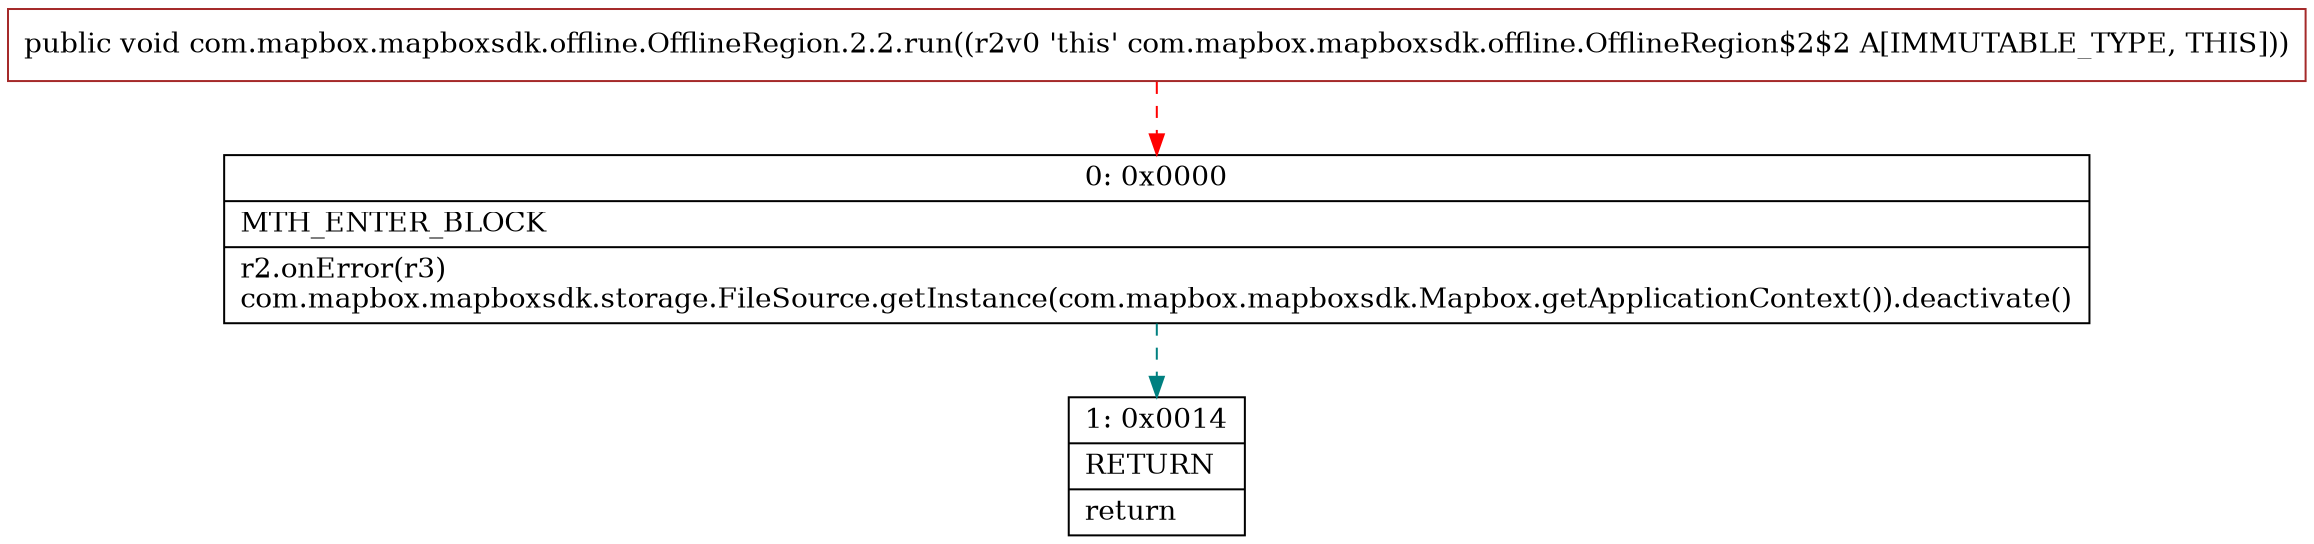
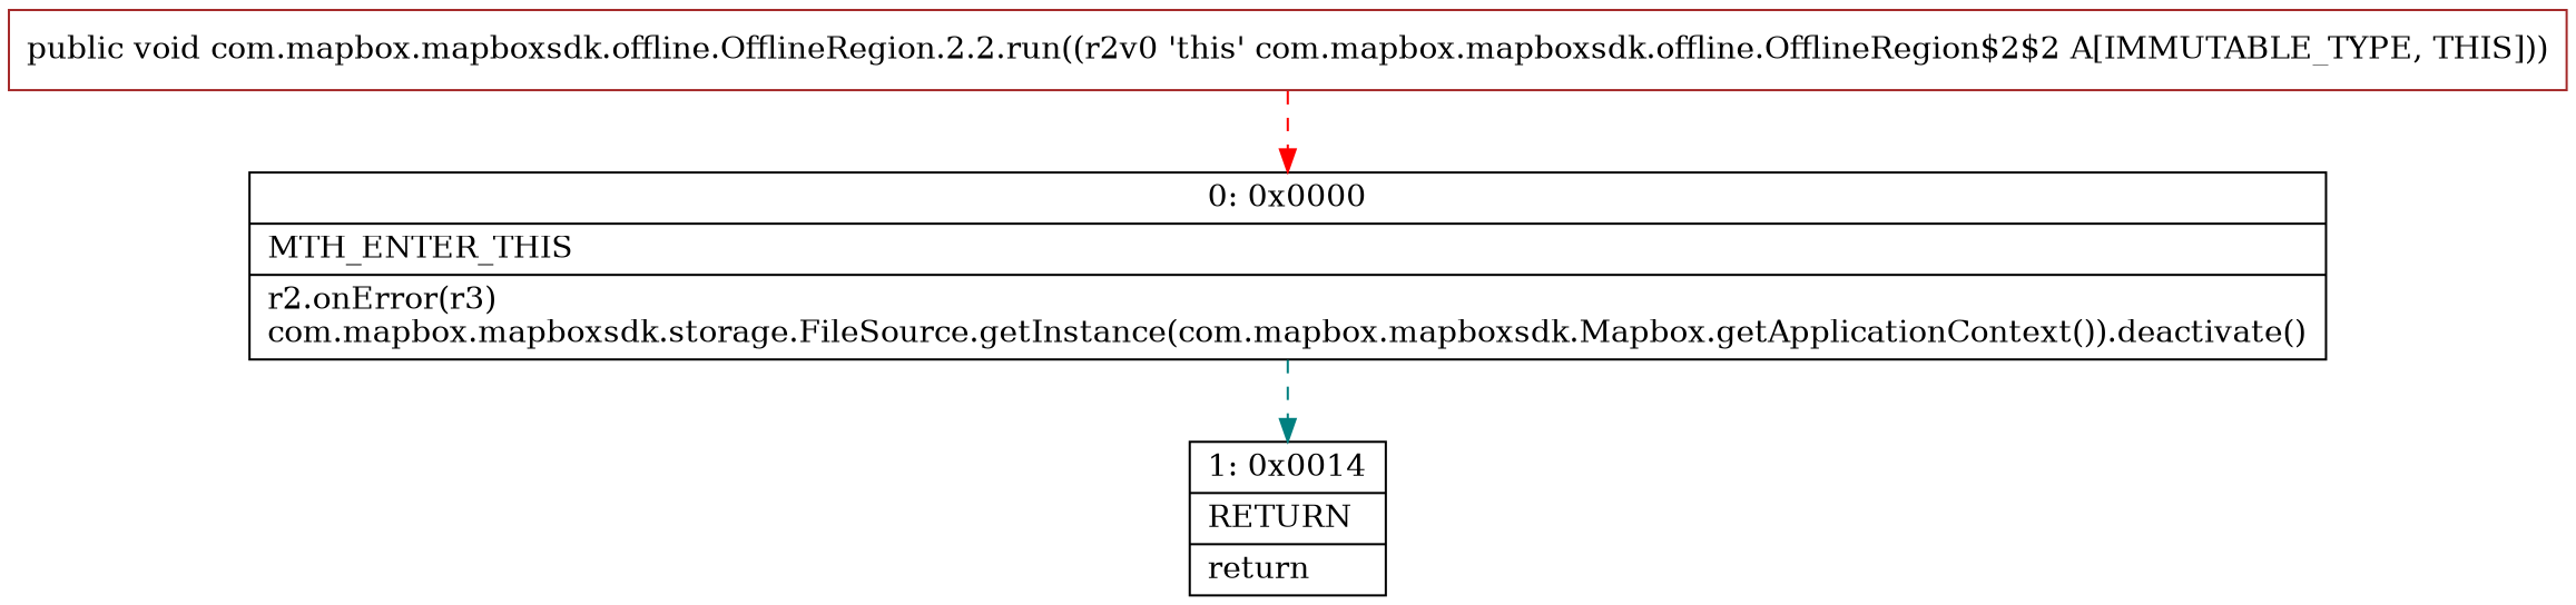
  digraph {
    node [shape=record color=black]
    edge [style=dashed]
-   n1 [label="{0\:\ 0x0000|MTH_ENTER_BLOCK\l|r2.onError(r3)\lcom.mapbox.mapboxsdk.storage.FileSource.getInstance(com.mapbox.mapboxsdk.Mapbox.getApplicationContext()).deactivate()\l}"]
+   n1 [label="{0\:\ 0x0000|MTH_ENTER_THIS\l|r2.onError(r3)\lcom.mapbox.mapboxsdk.storage.FileSource.getInstance(com.mapbox.mapboxsdk.Mapbox.getApplicationContext()).deactivate()\l}"]
    n2 [label="{1\:\ 0x0014|RETURN\l|return\l}"]
    n3 [label="{public void com.mapbox.mapboxsdk.offline.OfflineRegion.2.2.run((r2v0 'this' com.mapbox.mapboxsdk.offline.OfflineRegion$2$2 A[IMMUTABLE_TYPE, THIS])) }" color=brown]
    n1 -> n2 [color=teal]
    n3 -> n1 [color=red]
  }
